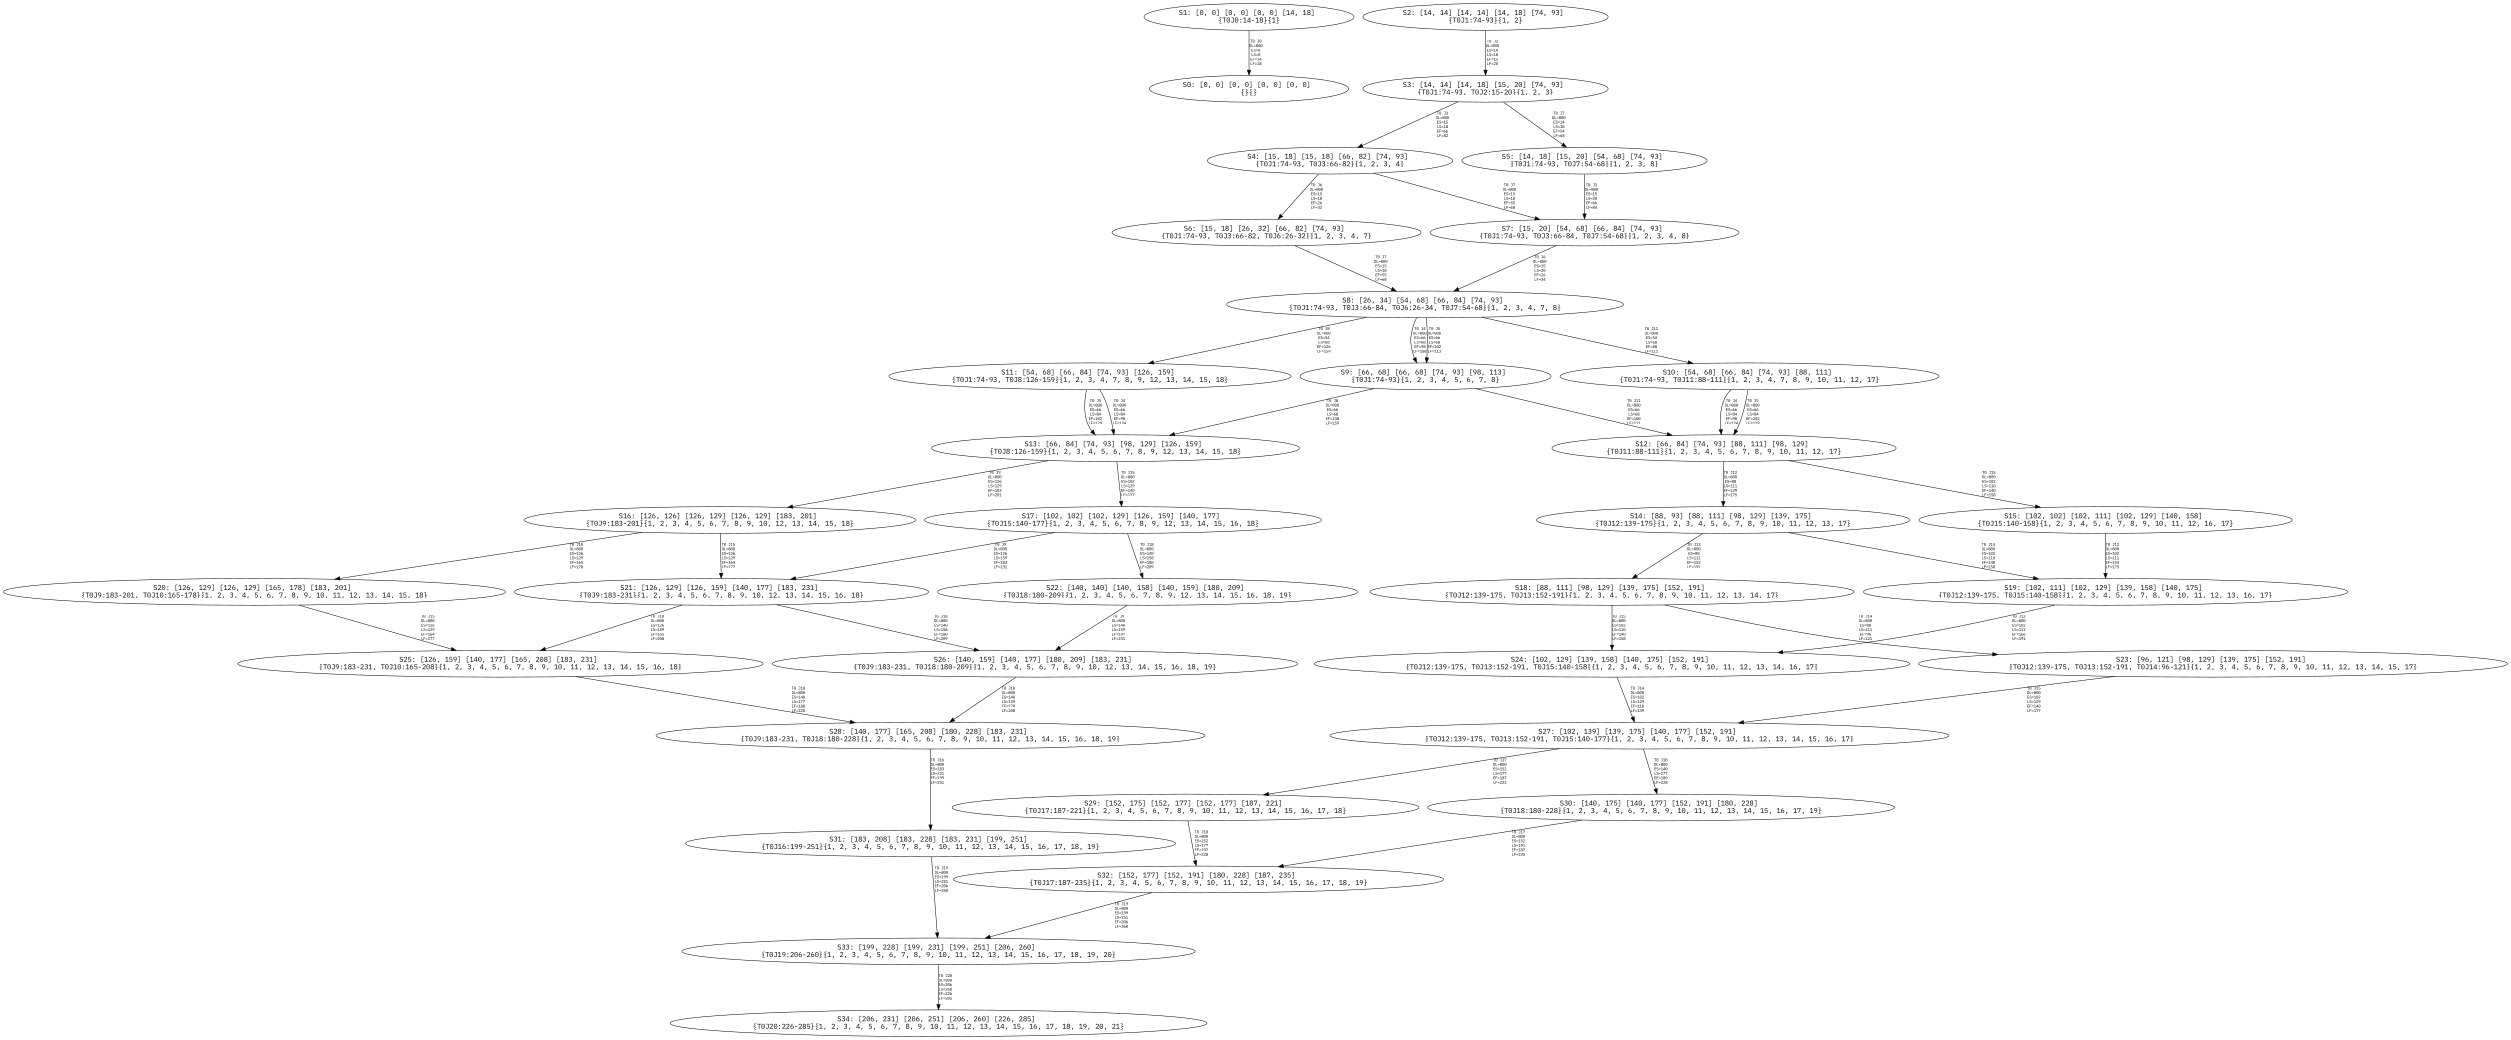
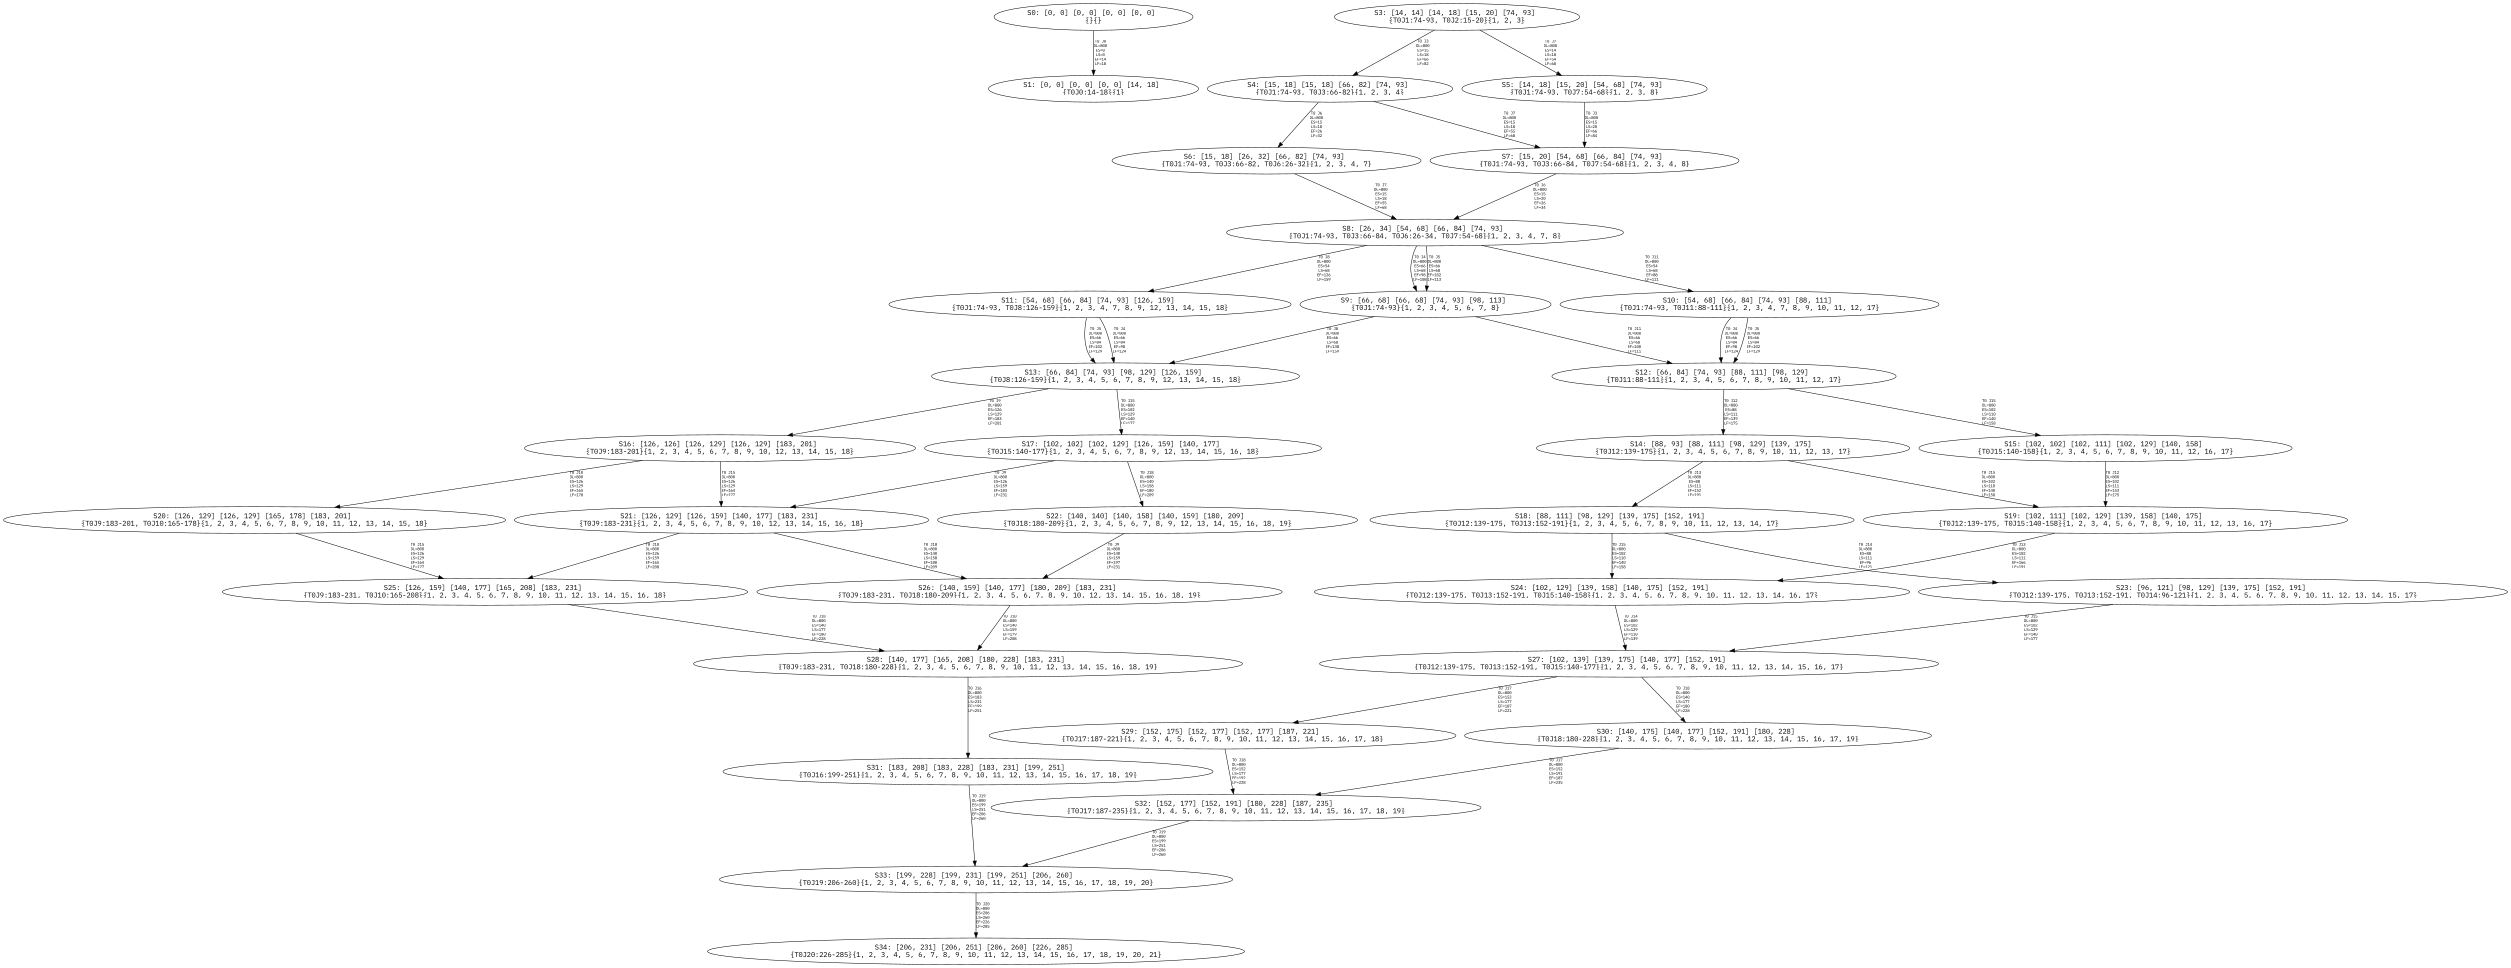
  digraph {
    fontname="IBM Plex Mono"
    node [fontname="IBM Plex Mono"]
    edge [fontname="IBM Plex Mono" fontsize=8]
    n1 [label="S0: [0, 0] [0, 0] [0, 0] [0, 0] \n{}{}"]
    n2 [label="S1: [0, 0] [0, 0] [0, 0] [14, 18] \n{T0J0:14-18}{1}"]
-   n3 [label="S2: [14, 14] [14, 14] [14, 18] [74, 93] \n{T0J1:74-93}{1, 2}"]
    n4 [label="S3: [14, 14] [14, 18] [15, 20] [74, 93] \n{T0J1:74-93, T0J2:15-20}{1, 2, 3}"]
    n5 [label="S4: [15, 18] [15, 18] [66, 82] [74, 93] \n{T0J1:74-93, T0J3:66-82}{1, 2, 3, 4}"]
    n6 [label="S5: [14, 18] [15, 20] [54, 68] [74, 93] \n{T0J1:74-93, T0J7:54-68}{1, 2, 3, 8}"]
    n7 [label="S6: [15, 18] [26, 32] [66, 82] [74, 93] \n{T0J1:74-93, T0J3:66-82, T0J6:26-32}{1, 2, 3, 4, 7}"]
    n8 [label="S7: [15, 20] [54, 68] [66, 84] [74, 93] \n{T0J1:74-93, T0J3:66-84, T0J7:54-68}{1, 2, 3, 4, 8}"]
    n9 [label="S8: [26, 34] [54, 68] [66, 84] [74, 93] \n{T0J1:74-93, T0J3:66-84, T0J6:26-34, T0J7:54-68}{1, 2, 3, 4, 7, 8}"]
    n10 [label="S9: [66, 68] [66, 68] [74, 93] [98, 113] \n{T0J1:74-93}{1, 2, 3, 4, 5, 6, 7, 8}"]
    n11 [label="S10: [54, 68] [66, 84] [74, 93] [88, 111] \n{T0J1:74-93, T0J11:88-111}{1, 2, 3, 4, 7, 8, 9, 10, 11, 12, 17}"]
    n12 [label="S11: [54, 68] [66, 84] [74, 93] [126, 159] \n{T0J1:74-93, T0J8:126-159}{1, 2, 3, 4, 7, 8, 9, 12, 13, 14, 15, 18}"]
    n13 [label="S12: [66, 84] [74, 93] [88, 111] [98, 129] \n{T0J11:88-111}{1, 2, 3, 4, 5, 6, 7, 8, 9, 10, 11, 12, 17}"]
    n14 [label="S13: [66, 84] [74, 93] [98, 129] [126, 159] \n{T0J8:126-159}{1, 2, 3, 4, 5, 6, 7, 8, 9, 12, 13, 14, 15, 18}"]
    n15 [label="S14: [88, 93] [88, 111] [98, 129] [139, 175] \n{T0J12:139-175}{1, 2, 3, 4, 5, 6, 7, 8, 9, 10, 11, 12, 13, 17}"]
    n16 [label="S15: [102, 102] [102, 111] [102, 129] [140, 158] \n{T0J15:140-158}{1, 2, 3, 4, 5, 6, 7, 8, 9, 10, 11, 12, 16, 17}"]
    n17 [label="S16: [126, 126] [126, 129] [126, 129] [183, 201] \n{T0J9:183-201}{1, 2, 3, 4, 5, 6, 7, 8, 9, 10, 12, 13, 14, 15, 18}"]
    n18 [label="S17: [102, 102] [102, 129] [126, 159] [140, 177] \n{T0J15:140-177}{1, 2, 3, 4, 5, 6, 7, 8, 9, 12, 13, 14, 15, 16, 18}"]
    n19 [label="S18: [88, 111] [98, 129] [139, 175] [152, 191] \n{T0J12:139-175, T0J13:152-191}{1, 2, 3, 4, 5, 6, 7, 8, 9, 10, 11, 12, 13, 14, 17}"]
    n20 [label="S19: [102, 111] [102, 129] [139, 158] [140, 175] \n{T0J12:139-175, T0J15:140-158}{1, 2, 3, 4, 5, 6, 7, 8, 9, 10, 11, 12, 13, 16, 17}"]
    n21 [label="S20: [126, 129] [126, 129] [165, 178] [183, 201] \n{T0J9:183-201, T0J10:165-178}{1, 2, 3, 4, 5, 6, 7, 8, 9, 10, 11, 12, 13, 14, 15, 18}"]
    n22 [label="S21: [126, 129] [126, 159] [140, 177] [183, 231] \n{T0J9:183-231}{1, 2, 3, 4, 5, 6, 7, 8, 9, 10, 12, 13, 14, 15, 16, 18}"]
    n23 [label="S22: [140, 140] [140, 158] [140, 159] [180, 209] \n{T0J18:180-209}{1, 2, 3, 4, 5, 6, 7, 8, 9, 12, 13, 14, 15, 16, 18, 19}"]
    n24 [label="S23: [96, 121] [98, 129] [139, 175] [152, 191] \n{T0J12:139-175, T0J13:152-191, T0J14:96-121}{1, 2, 3, 4, 5, 6, 7, 8, 9, 10, 11, 12, 13, 14, 15, 17}"]
    n25 [label="S24: [102, 129] [139, 158] [140, 175] [152, 191] \n{T0J12:139-175, T0J13:152-191, T0J15:140-158}{1, 2, 3, 4, 5, 6, 7, 8, 9, 10, 11, 12, 13, 14, 16, 17}"]
    n26 [label="S25: [126, 159] [140, 177] [165, 208] [183, 231] \n{T0J9:183-231, T0J10:165-208}{1, 2, 3, 4, 5, 6, 7, 8, 9, 10, 11, 12, 13, 14, 15, 16, 18}"]
    n27 [label="S26: [140, 159] [140, 177] [180, 209] [183, 231] \n{T0J9:183-231, T0J18:180-209}{1, 2, 3, 4, 5, 6, 7, 8, 9, 10, 12, 13, 14, 15, 16, 18, 19}"]
    n28 [label="S27: [102, 139] [139, 175] [140, 177] [152, 191] \n{T0J12:139-175, T0J13:152-191, T0J15:140-177}{1, 2, 3, 4, 5, 6, 7, 8, 9, 10, 11, 12, 13, 14, 15, 16, 17}"]
    n29 [label="S28: [140, 177] [165, 208] [180, 228] [183, 231] \n{T0J9:183-231, T0J18:180-228}{1, 2, 3, 4, 5, 6, 7, 8, 9, 10, 11, 12, 13, 14, 15, 16, 18, 19}"]
    n30 [label="S29: [152, 175] [152, 177] [152, 177] [187, 221] \n{T0J17:187-221}{1, 2, 3, 4, 5, 6, 7, 8, 9, 10, 11, 12, 13, 14, 15, 16, 17, 18}"]
    n31 [label="S30: [140, 175] [140, 177] [152, 191] [180, 228] \n{T0J18:180-228}{1, 2, 3, 4, 5, 6, 7, 8, 9, 10, 11, 12, 13, 14, 15, 16, 17, 19}"]
    n32 [label="S31: [183, 208] [183, 228] [183, 231] [199, 251] \n{T0J16:199-251}{1, 2, 3, 4, 5, 6, 7, 8, 9, 10, 11, 12, 13, 14, 15, 16, 17, 18, 19}"]
    n33 [label="S32: [152, 177] [152, 191] [180, 228] [187, 235] \n{T0J17:187-235}{1, 2, 3, 4, 5, 6, 7, 8, 9, 10, 11, 12, 13, 14, 15, 16, 17, 18, 19}"]
    n34 [label="S33: [199, 228] [199, 231] [199, 251] [206, 260] \n{T0J19:206-260}{1, 2, 3, 4, 5, 6, 7, 8, 9, 10, 11, 12, 13, 14, 15, 16, 17, 18, 19, 20}"]
    n35 [label="S34: [206, 231] [206, 251] [206, 260] [226, 285] \n{T0J20:226-285}{1, 2, 3, 4, 5, 6, 7, 8, 9, 10, 11, 12, 13, 14, 15, 16, 17, 18, 19, 20, 21}"]
-   n2 -> n1 [label="T0 J0\nDL=800\nES=0\nLS=0\nEF=14\nLF=18"]
-   n3 -> n4 [label="T0 J2\nDL=800\nES=14\nLS=18\nEF=15\nLF=20"]
+   n1 -> n2 [label="T0 J0\nDL=800\nES=0\nLS=0\nEF=14\nLF=18"]
    n4 -> n5 [label="T0 J3\nDL=800\nES=15\nLS=18\nEF=66\nLF=82"]
    n4 -> n6 [label="T0 J7\nDL=800\nES=14\nLS=18\nEF=54\nLF=68"]
    n5 -> n7 [label="T0 J6\nDL=800\nES=15\nLS=18\nEF=26\nLF=32"]
    n5 -> n8 [label="T0 J7\nDL=800\nES=15\nLS=18\nEF=55\nLF=68"]
    n6 -> n8 [label="T0 J3\nDL=800\nES=15\nLS=20\nEF=66\nLF=84"]
    n7 -> n9 [label="T0 J7\nDL=800\nES=15\nLS=18\nEF=55\nLF=68"]
    n8 -> n9 [label="T0 J6\nDL=800\nES=15\nLS=20\nEF=26\nLF=34"]
    n9 -> n10 [label="T0 J4\nDL=800\nES=66\nLS=68\nEF=98\nLF=108"]
    n9 -> n10 [label="T0 J5\nDL=800\nES=66\nLS=68\nEF=102\nLF=113"]
    n9 -> n11 [label="T0 J11\nDL=800\nES=54\nLS=68\nEF=88\nLF=111"]
    n9 -> n12 [label="T0 J8\nDL=800\nES=54\nLS=68\nEF=126\nLF=159"]
    n10 -> n13 [label="T0 J11\nDL=800\nES=66\nLS=68\nEF=100\nLF=111"]
    n10 -> n14 [label="T0 J8\nDL=800\nES=66\nLS=68\nEF=138\nLF=159"]
    n11 -> n13 [label="T0 J4\nDL=800\nES=66\nLS=84\nEF=98\nLF=124"]
    n11 -> n13 [label="T0 J5\nDL=800\nES=66\nLS=84\nEF=102\nLF=129"]
    n12 -> n14 [label="T0 J4\nDL=800\nES=66\nLS=84\nEF=98\nLF=124"]
    n12 -> n14 [label="T0 J5\nDL=800\nES=66\nLS=84\nEF=102\nLF=129"]
    n13 -> n15 [label="T0 J12\nDL=800\nES=88\nLS=111\nEF=139\nLF=175"]
    n13 -> n16 [label="T0 J15\nDL=800\nES=102\nLS=110\nEF=140\nLF=158"]
    n14 -> n17 [label="T0 J9\nDL=800\nES=126\nLS=129\nEF=183\nLF=201"]
    n14 -> n18 [label="T0 J15\nDL=800\nES=102\nLS=129\nEF=140\nLF=177"]
    n15 -> n19 [label="T0 J13\nDL=800\nES=88\nLS=111\nEF=152\nLF=191"]
    n15 -> n20 [label="T0 J15\nDL=800\nES=102\nLS=110\nEF=140\nLF=158"]
    n16 -> n20 [label="T0 J12\nDL=800\nES=102\nLS=111\nEF=153\nLF=175"]
    n17 -> n21 [label="T0 J10\nDL=800\nES=126\nLS=129\nEF=165\nLF=178"]
    n17 -> n22 [label="T0 J15\nDL=800\nES=126\nLS=129\nEF=164\nLF=177"]
    n18 -> n22 [label="T0 J9\nDL=800\nES=126\nLS=159\nEF=183\nLF=231"]
    n18 -> n23 [label="T0 J18\nDL=800\nES=140\nLS=158\nEF=180\nLF=209"]
    n19 -> n24 [label="T0 J14\nDL=800\nES=88\nLS=111\nEF=96\nLF=121"]
    n19 -> n25 [label="T0 J15\nDL=800\nES=102\nLS=110\nEF=140\nLF=158"]
    n20 -> n25 [label="T0 J13\nDL=800\nES=102\nLS=111\nEF=166\nLF=191"]
    n21 -> n26 [label="T0 J15\nDL=800\nES=126\nLS=129\nEF=164\nLF=177"]
    n22 -> n26 [label="T0 J10\nDL=800\nES=126\nLS=159\nEF=165\nLF=208"]
    n22 -> n27 [label="T0 J18\nDL=800\nES=140\nLS=158\nEF=180\nLF=209"]
    n23 -> n27 [label="T0 J9\nDL=800\nES=140\nLS=159\nEF=197\nLF=231"]
    n24 -> n28 [label="T0 J15\nDL=800\nES=102\nLS=129\nEF=140\nLF=177"]
    n25 -> n28 [label="T0 J14\nDL=800\nES=102\nLS=129\nEF=110\nLF=139"]
    n26 -> n29 [label="T0 J18\nDL=800\nES=140\nLS=177\nEF=180\nLF=228"]
    n27 -> n29 [label="T0 J10\nDL=800\nES=140\nLS=159\nEF=179\nLF=208"]
    n28 -> n30 [label="T0 J17\nDL=800\nES=152\nLS=177\nEF=187\nLF=221"]
    n28 -> n31 [label="T0 J18\nDL=800\nES=140\nLS=177\nEF=180\nLF=228"]
    n29 -> n32 [label="T0 J16\nDL=800\nES=183\nLS=231\nEF=199\nLF=251"]
    n30 -> n33 [label="T0 J18\nDL=800\nES=152\nLS=177\nEF=192\nLF=228"]
    n31 -> n33 [label="T0 J17\nDL=800\nES=152\nLS=191\nEF=187\nLF=235"]
    n32 -> n34 [label="T0 J19\nDL=800\nES=199\nLS=251\nEF=206\nLF=260"]
    n33 -> n34 [label="T0 J19\nDL=800\nES=199\nLS=251\nEF=206\nLF=260"]
    n34 -> n35 [label="T0 J20\nDL=800\nES=206\nLS=260\nEF=226\nLF=285"]
  }
